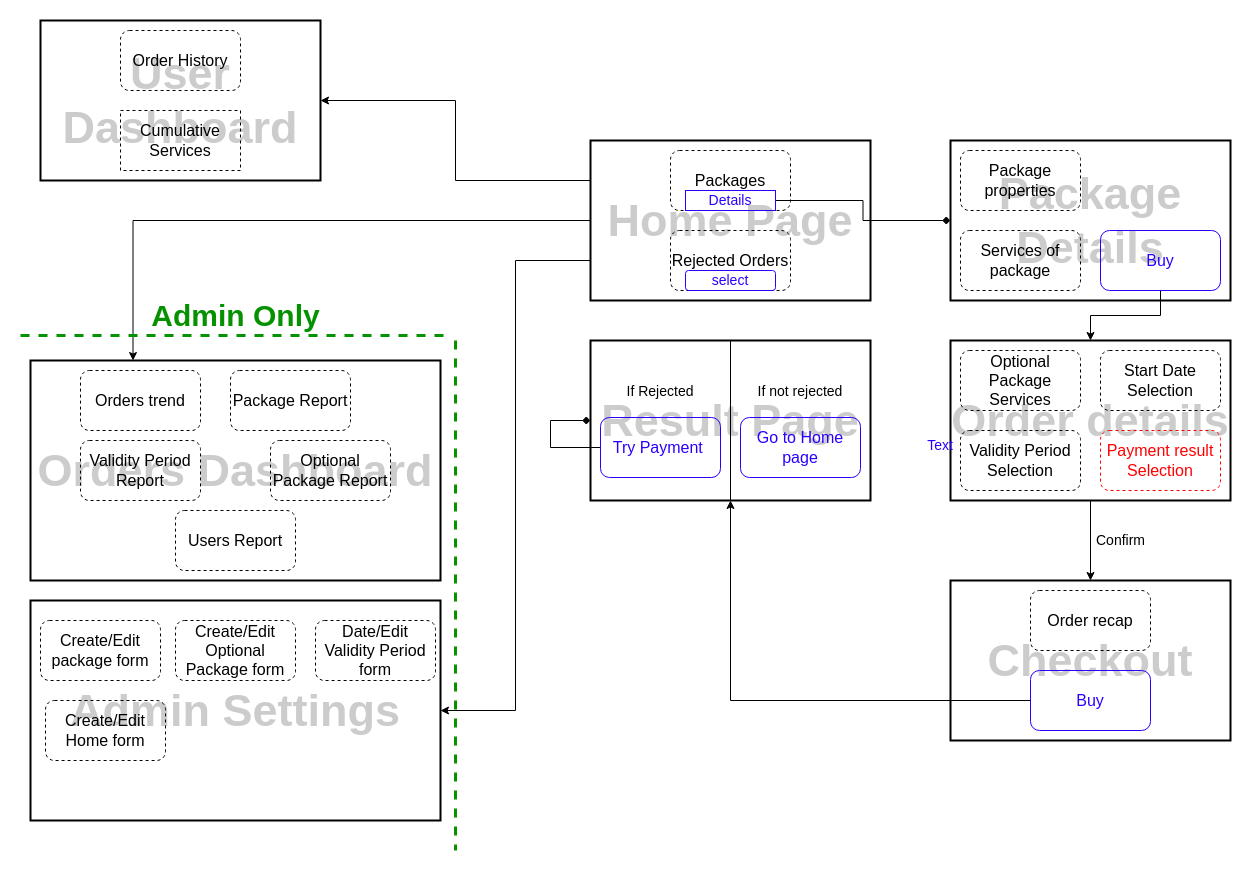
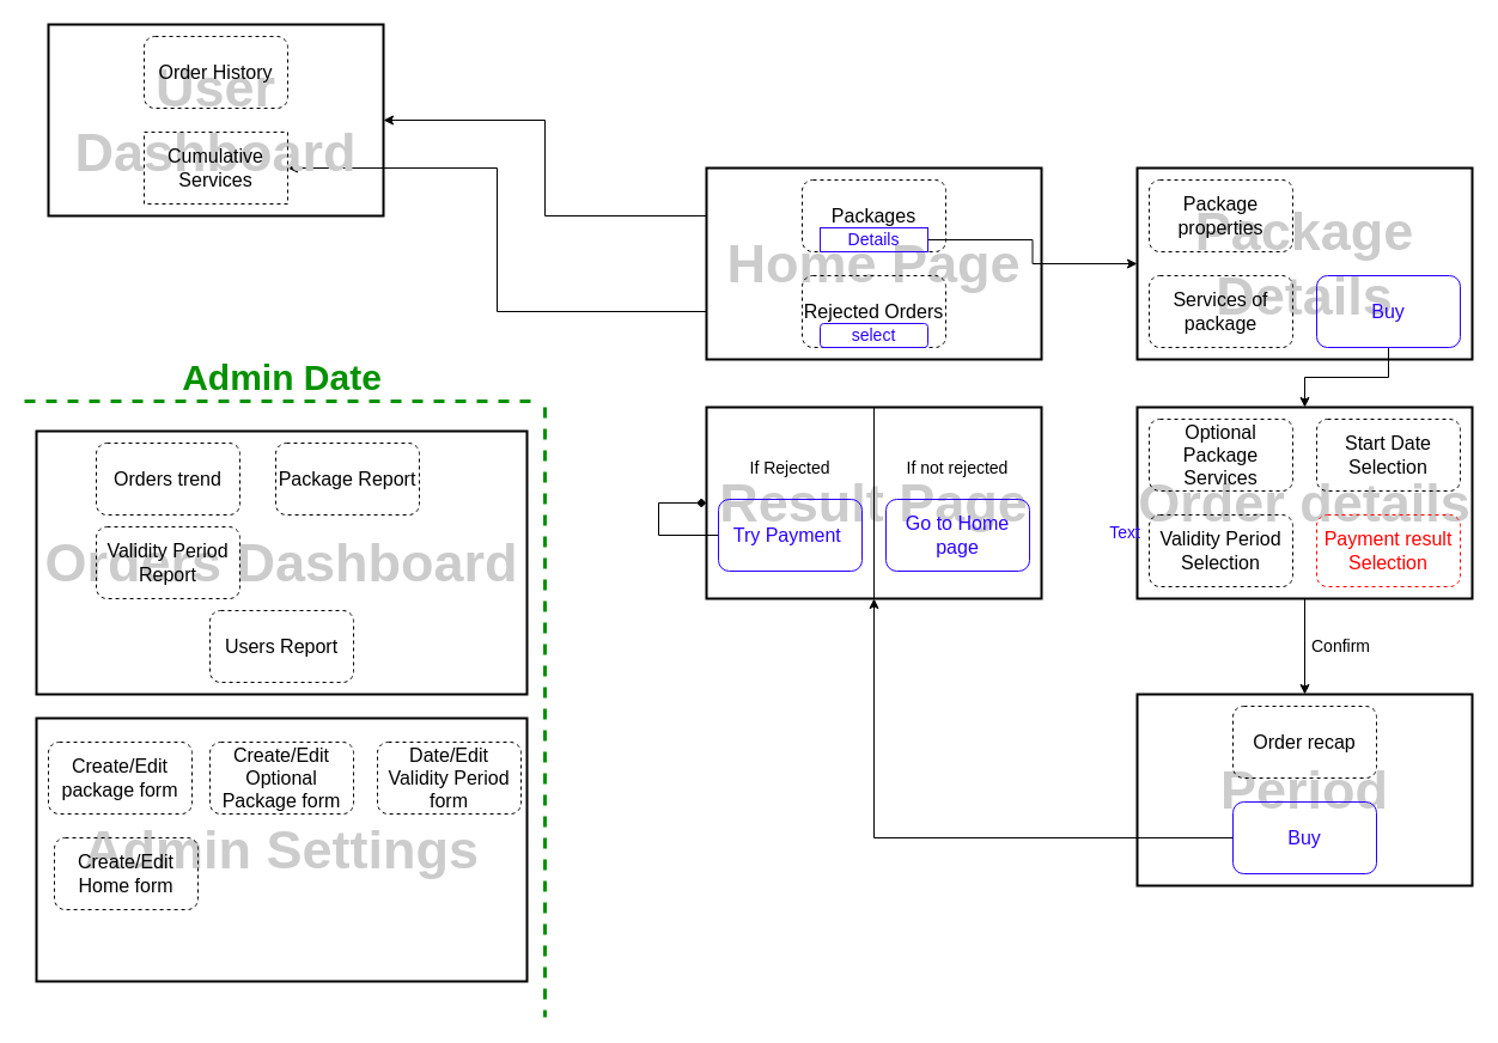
  <mxCell id="0" />
  <mxCell id="1" parent="0" />
  <mxCell id="2" style="edgeStyle=orthogonalEdgeStyle;rounded=0;orthogonalLoop=1;jettySize=auto;html=1;exitX=0;exitY=0.25;exitDx=0;exitDy=0;entryX=1;entryY=0.5;entryDx=0;entryDy=0;fontSize=30;fontColor=#059100;" edge="1" parent="1" source="5" target="34"><mxGeometry relative="1" as="geometry" /></mxCell>
- <mxCell id="3" style="edgeStyle=orthogonalEdgeStyle;rounded=0;orthogonalLoop=1;jettySize=auto;html=1;exitX=0;exitY=0.75;exitDx=0;exitDy=0;entryX=1;entryY=0.5;entryDx=0;entryDy=0;fontSize=30;fontColor=#059100;" edge="1" parent="1" source="5" target="47"><mxGeometry relative="1" as="geometry" /></mxCell>
- <mxCell id="4" style="edgeStyle=orthogonalEdgeStyle;rounded=0;orthogonalLoop=1;jettySize=auto;html=1;exitX=0;exitY=0.5;exitDx=0;exitDy=0;entryX=0.25;entryY=0;entryDx=0;entryDy=0;fontSize=30;fontColor=#059100;" edge="1" parent="1" source="5" target="41"><mxGeometry relative="1" as="geometry" /></mxCell>
+ <mxCell id="3" style="edgeStyle=orthogonalEdgeStyle;rounded=0;orthogonalLoop=1;jettySize=auto;html=1;exitX=0;exitY=0.75;exitDx=0;exitDy=0;fontSize=30;fontColor=#059100;" edge="1" parent="1" source="5" target="36"><mxGeometry relative="1" as="geometry" /></mxCell>
  <mxCell id="5" value="&lt;h1 style=&quot;font-size: 45px&quot;&gt;&lt;font color=&quot;#cccccc&quot;&gt;Home Page&lt;/font&gt;&lt;/h1&gt;" style="rounded=0;whiteSpace=wrap;html=1;fillColor=none;strokeWidth=2;" vertex="1" parent="1"><mxGeometry x="590" y="140" width="280" height="160" as="geometry" /></mxCell>
  <mxCell id="6" value="&lt;font style=&quot;font-size: 16px&quot;&gt;Packages&lt;/font&gt;" style="rounded=1;whiteSpace=wrap;html=1;fillColor=none;dashed=1;strokeWidth=1;" vertex="1" parent="1"><mxGeometry x="670" y="150" width="120" height="60" as="geometry" /></mxCell>
  <mxCell id="7" value="&lt;font style=&quot;font-size: 16px&quot;&gt;Rejected Orders&lt;/font&gt;" style="rounded=1;whiteSpace=wrap;html=1;fillColor=none;dashed=1;" vertex="1" parent="1"><mxGeometry x="670" y="230" width="120" height="60" as="geometry" /></mxCell>
  <mxCell id="8" value="&lt;h1 style=&quot;font-size: 45px&quot;&gt;&lt;font color=&quot;#cccccc&quot;&gt;Package Details&lt;/font&gt;&lt;/h1&gt;" style="rounded=0;whiteSpace=wrap;html=1;fillColor=none;strokeWidth=2;" vertex="1" parent="1"><mxGeometry x="950" y="140" width="280" height="160" as="geometry" /></mxCell>
  <mxCell id="9" value="&lt;font style=&quot;font-size: 16px&quot;&gt;Package properties&lt;/font&gt;" style="rounded=1;whiteSpace=wrap;html=1;fillColor=none;dashed=1;" vertex="1" parent="1"><mxGeometry x="960" y="150" width="120" height="60" as="geometry" /></mxCell>
  <mxCell id="10" value="&lt;span style=&quot;font-size: 16px&quot;&gt;Services of package&lt;/span&gt;" style="rounded=1;whiteSpace=wrap;html=1;fillColor=none;dashed=1;" vertex="1" parent="1"><mxGeometry x="960" y="230" width="120" height="60" as="geometry" /></mxCell>
  <mxCell id="11" value="&lt;h1 style=&quot;font-size: 45px&quot;&gt;&lt;font color=&quot;#cccccc&quot;&gt;Result Page&lt;/font&gt;&lt;/h1&gt;" style="rounded=0;whiteSpace=wrap;html=1;fillColor=none;strokeWidth=2;" vertex="1" parent="1"><mxGeometry x="590" y="340" width="280" height="160" as="geometry" /></mxCell>
  <mxCell id="12" value="" style="line;strokeWidth=1;direction=south;html=1;perimeter=backbonePerimeter;points=[];outlineConnect=0;fontSize=14;fontColor=#000000;fillColor=none;" vertex="1" parent="1"><mxGeometry x="725" y="340" width="10" height="160" as="geometry" /></mxCell>
  <mxCell id="13" style="edgeStyle=orthogonalEdgeStyle;rounded=0;orthogonalLoop=1;jettySize=auto;html=1;exitX=0;exitY=0.5;exitDx=0;exitDy=0;entryX=0;entryY=0.5;entryDx=0;entryDy=0;fontSize=30;fontColor=#059100;endArrow=diamond;" edge="1" parent="1" source="14" target="11"><mxGeometry relative="1" as="geometry"><Array as="points"><mxPoint x="550" y="447" /><mxPoint x="550" y="420" /></Array></mxGeometry></mxCell>
  <mxCell id="14" value="&lt;span style=&quot;font-size: 16px&quot;&gt;&lt;font color=&quot;#2b00ff&quot;&gt;Try Payment&amp;nbsp;&lt;/font&gt;&lt;/span&gt;" style="rounded=1;whiteSpace=wrap;html=1;fillColor=none;strokeWidth=1;strokeColor=#2B00FF;" vertex="1" parent="1"><mxGeometry x="600" y="417" width="120" height="60" as="geometry" /></mxCell>
  <mxCell id="15" value="&lt;font color=&quot;#000000&quot;&gt;&lt;font style=&quot;font-size: 14px&quot;&gt;If Rejected&lt;/font&gt;&lt;br&gt;&lt;/font&gt;" style="text;html=1;strokeColor=none;fillColor=none;align=center;verticalAlign=middle;whiteSpace=wrap;rounded=0;dashed=1;fontSize=16;fontColor=#CCCCCC;" vertex="1" parent="1"><mxGeometry x="615" y="380" width="90" height="20" as="geometry" /></mxCell>
  <mxCell id="16" value="&lt;span style=&quot;font-size: 16px&quot;&gt;&lt;font color=&quot;#2b00ff&quot;&gt;Go to Home page&lt;/font&gt;&lt;/span&gt;" style="rounded=1;whiteSpace=wrap;html=1;fillColor=none;strokeWidth=1;strokeColor=#2B00FF;" vertex="1" parent="1"><mxGeometry x="740" y="417" width="120" height="60" as="geometry" /></mxCell>
  <mxCell id="17" value="&lt;font color=&quot;#000000&quot;&gt;&lt;span style=&quot;font-size: 14px&quot;&gt;If not rejected&lt;/span&gt;&lt;br&gt;&lt;/font&gt;" style="text;html=1;strokeColor=none;fillColor=none;align=center;verticalAlign=middle;whiteSpace=wrap;rounded=0;dashed=1;fontSize=16;fontColor=#CCCCCC;" vertex="1" parent="1"><mxGeometry x="755" y="380" width="90" height="20" as="geometry" /></mxCell>
  <mxCell id="18" style="edgeStyle=orthogonalEdgeStyle;rounded=0;orthogonalLoop=1;jettySize=auto;html=1;exitX=0.5;exitY=1;exitDx=0;exitDy=0;entryX=0.5;entryY=0;entryDx=0;entryDy=0;fontSize=14;fontColor=#2B00FF;" edge="1" parent="1" source="19" target="21"><mxGeometry relative="1" as="geometry" /></mxCell>
  <mxCell id="19" value="&lt;span style=&quot;font-size: 16px&quot;&gt;&lt;font color=&quot;#2b00ff&quot;&gt;Buy&lt;/font&gt;&lt;/span&gt;" style="rounded=1;whiteSpace=wrap;html=1;fillColor=none;strokeColor=#2B00FF;" vertex="1" parent="1"><mxGeometry x="1100" y="230" width="120" height="60" as="geometry" /></mxCell>
  <mxCell id="20" style="edgeStyle=orthogonalEdgeStyle;rounded=0;orthogonalLoop=1;jettySize=auto;html=1;exitX=0.5;exitY=1;exitDx=0;exitDy=0;entryX=0.5;entryY=0;entryDx=0;entryDy=0;fontSize=14;fontColor=#2B00FF;" edge="1" parent="1" source="21" target="26"><mxGeometry relative="1" as="geometry" /></mxCell>
  <mxCell id="21" value="&lt;h1 style=&quot;font-size: 45px&quot;&gt;&lt;font color=&quot;#cccccc&quot;&gt;Order details&lt;/font&gt;&lt;/h1&gt;" style="rounded=0;whiteSpace=wrap;html=1;fillColor=none;strokeWidth=2;" vertex="1" parent="1"><mxGeometry x="950" y="340" width="280" height="160" as="geometry" /></mxCell>
  <mxCell id="22" value="&lt;font style=&quot;font-size: 16px&quot;&gt;Optional Package Services&lt;/font&gt;" style="rounded=1;whiteSpace=wrap;html=1;fillColor=none;dashed=1;" vertex="1" parent="1"><mxGeometry x="960" y="350" width="120" height="60" as="geometry" /></mxCell>
  <mxCell id="23" value="&lt;span style=&quot;font-size: 16px&quot;&gt;Validity Period Selection&lt;/span&gt;" style="rounded=1;whiteSpace=wrap;html=1;fillColor=none;dashed=1;" vertex="1" parent="1"><mxGeometry x="960" y="430" width="120" height="60" as="geometry" /></mxCell>
  <mxCell id="24" value="&lt;span style=&quot;font-size: 16px&quot;&gt;Start Date Selection&lt;/span&gt;" style="rounded=1;whiteSpace=wrap;html=1;fillColor=none;dashed=1;" vertex="1" parent="1"><mxGeometry x="1100" y="350" width="120" height="60" as="geometry" /></mxCell>
  <mxCell id="25" value="&lt;span style=&quot;font-size: 16px&quot;&gt;&lt;font color=&quot;#ff0000&quot;&gt;Payment result Selection&lt;/font&gt;&lt;/span&gt;" style="rounded=1;whiteSpace=wrap;html=1;fillColor=none;dashed=1;strokeColor=#FF0000;" vertex="1" parent="1"><mxGeometry x="1100" y="430" width="120" height="60" as="geometry" /></mxCell>
- <mxCell id="26" value="&lt;h1 style=&quot;font-size: 45px&quot;&gt;&lt;font color=&quot;#cccccc&quot;&gt;Checkout&lt;/font&gt;&lt;/h1&gt;" style="rounded=0;whiteSpace=wrap;html=1;fillColor=none;strokeWidth=2;" vertex="1" parent="1"><mxGeometry x="950" y="580" width="280" height="160" as="geometry" /></mxCell>
+ <mxCell id="26" value="&lt;h1 style=&quot;font-size: 45px&quot;&gt;&lt;font color=&quot;#cccccc&quot;&gt;Period&lt;/font&gt;&lt;/h1&gt;" style="rounded=0;whiteSpace=wrap;html=1;fillColor=none;strokeWidth=2;" vertex="1" parent="1"><mxGeometry x="950" y="580" width="280" height="160" as="geometry" /></mxCell>
  <mxCell id="27" value="&lt;font color=&quot;#000000&quot;&gt;Confirm&lt;/font&gt;" style="text;html=1;align=center;verticalAlign=middle;resizable=0;points=[];autosize=1;strokeColor=none;fillColor=none;fontSize=14;fontColor=#2B00FF;" vertex="1" parent="1"><mxGeometry x="1090" y="530" width="60" height="20" as="geometry" /></mxCell>
  <mxCell id="28" value="&lt;span style=&quot;font-size: 16px&quot;&gt;Order recap&lt;/span&gt;" style="rounded=1;whiteSpace=wrap;html=1;fillColor=none;dashed=1;" vertex="1" parent="1"><mxGeometry x="1030" y="590" width="120" height="60" as="geometry" /></mxCell>
  <mxCell id="29" style="edgeStyle=orthogonalEdgeStyle;rounded=0;orthogonalLoop=1;jettySize=auto;html=1;exitX=0;exitY=0.5;exitDx=0;exitDy=0;entryX=0.5;entryY=1;entryDx=0;entryDy=0;fontSize=14;fontColor=#2B00FF;" edge="1" parent="1" source="30" target="11"><mxGeometry relative="1" as="geometry" /></mxCell>
  <mxCell id="30" value="&lt;span style=&quot;font-size: 16px&quot;&gt;&lt;font color=&quot;#2b00ff&quot;&gt;Buy&lt;/font&gt;&lt;/span&gt;" style="rounded=1;whiteSpace=wrap;html=1;fillColor=none;strokeColor=#2B00FF;" vertex="1" parent="1"><mxGeometry x="1030" y="670" width="120" height="60" as="geometry" /></mxCell>
- <mxCell id="31" style="edgeStyle=orthogonalEdgeStyle;rounded=0;orthogonalLoop=1;jettySize=auto;html=1;exitX=1;exitY=0.5;exitDx=0;exitDy=0;fontSize=14;fontColor=#000000;endArrow=diamond;" edge="1" parent="1" source="32" target="8"><mxGeometry relative="1" as="geometry" /></mxCell>
+ <mxCell id="31" style="edgeStyle=orthogonalEdgeStyle;rounded=0;orthogonalLoop=1;jettySize=auto;html=1;exitX=1;exitY=0.5;exitDx=0;exitDy=0;fontSize=14;fontColor=#000000;" edge="1" parent="1" source="32" target="8"><mxGeometry relative="1" as="geometry" /></mxCell>
  <mxCell id="32" value="&lt;font color=&quot;#2b00ff&quot;&gt;Details&lt;/font&gt;" style="whiteSpace=wrap;html=1;fontSize=14;fontColor=#000000;strokeColor=#2B00FF;strokeWidth=1;fillColor=none;rounded=0;" vertex="1" parent="1"><mxGeometry x="685" y="190" width="90" height="20" as="geometry" /></mxCell>
  <mxCell id="33" value="&lt;font color=&quot;#2b00ff&quot;&gt;select&lt;/font&gt;" style="rounded=1;whiteSpace=wrap;html=1;fontSize=14;fontColor=#000000;strokeColor=#2B00FF;strokeWidth=1;fillColor=none;" vertex="1" parent="1"><mxGeometry x="685" y="270" width="90" height="20" as="geometry" /></mxCell>
  <mxCell id="34" value="&lt;h1 style=&quot;font-size: 45px&quot;&gt;&lt;font color=&quot;#cccccc&quot;&gt;User Dashboard&lt;/font&gt;&lt;/h1&gt;" style="rounded=0;whiteSpace=wrap;html=1;fillColor=none;strokeWidth=2;" vertex="1" parent="1"><mxGeometry x="40" y="20" width="280" height="160" as="geometry" /></mxCell>
  <mxCell id="35" value="&lt;font style=&quot;font-size: 16px&quot;&gt;Order History&lt;/font&gt;" style="rounded=1;whiteSpace=wrap;html=1;fillColor=none;dashed=1;" vertex="1" parent="1"><mxGeometry y="30" width="120" height="60" as="geometry" x="120" /></mxCell>
  <mxCell id="36" value="&lt;font style=&quot;font-size: 16px&quot;&gt;Cumulative Services&lt;/font&gt;" style="whiteSpace=wrap;html=1;fillColor=none;dashed=1;rounded=0;" vertex="1" parent="1"><mxGeometry y="110" width="120" height="60" as="geometry" x="120" /></mxCell>
  <mxCell id="37" value="" style="line;strokeWidth=3;html=1;fontSize=14;fontColor=#2B00FF;fillColor=none;dashed=1;strokeColor=#059100;" vertex="1" parent="1"><mxGeometry x="20" y="330" width="430" height="10" as="geometry" /></mxCell>
  <mxCell id="38" value="" style="line;strokeWidth=3;html=1;fontSize=14;fontColor=#2B00FF;fillColor=none;dashed=1;strokeColor=#059100;direction=south;" vertex="1" parent="1"><mxGeometry x="450" y="340" width="10" height="510" as="geometry" /></mxCell>
  <mxCell id="39" value="Text" style="text;html=1;strokeColor=none;fillColor=none;align=center;verticalAlign=middle;whiteSpace=wrap;rounded=0;dashed=1;fontSize=14;fontColor=#2B00FF;" vertex="1" parent="1"><mxGeometry x="910" y="430" width="60" height="30" as="geometry" /></mxCell>
- <mxCell id="40" value="&lt;font size=&quot;1&quot; color=&quot;#059100&quot;&gt;&lt;b style=&quot;font-size: 30px&quot;&gt;Admin Only&lt;/b&gt;&lt;/font&gt;" style="text;html=1;align=center;verticalAlign=middle;resizable=0;points=[];autosize=1;strokeColor=none;fillColor=none;fontSize=14;fontColor=#2B00FF;" vertex="1" parent="1"><mxGeometry x="145" y="300" width="180" height="30" as="geometry" /></mxCell>
+ <mxCell id="40" value="&lt;font size=&quot;1&quot; color=&quot;#059100&quot;&gt;&lt;b style=&quot;font-size: 30px&quot;&gt;Admin Date&lt;/b&gt;&lt;/font&gt;" style="text;html=1;align=center;verticalAlign=middle;resizable=0;points=[];autosize=1;strokeColor=none;fillColor=none;fontSize=14;fontColor=#2B00FF;" vertex="1" parent="1"><mxGeometry x="145" y="300" width="180" height="30" as="geometry" /></mxCell>
  <mxCell id="41" value="&lt;h1 style=&quot;font-size: 45px&quot;&gt;&lt;font color=&quot;#cccccc&quot;&gt;Orders Dashboard&lt;/font&gt;&lt;/h1&gt;" style="rounded=0;whiteSpace=wrap;html=1;fillColor=none;strokeWidth=2;" vertex="1" parent="1"><mxGeometry x="30" y="360" width="410" height="220" as="geometry" /></mxCell>
  <mxCell id="42" value="&lt;font style=&quot;font-size: 16px&quot;&gt;Orders trend&lt;/font&gt;" style="rounded=1;whiteSpace=wrap;html=1;fillColor=none;dashed=1;" vertex="1" parent="1"><mxGeometry x="80" y="370" width="120" height="60" as="geometry" /></mxCell>
  <mxCell id="43" value="&lt;font style=&quot;font-size: 16px&quot;&gt;Package Report&lt;/font&gt;" style="rounded=1;whiteSpace=wrap;html=1;fillColor=none;dashed=1;" vertex="1" parent="1"><mxGeometry x="230" y="370" width="120" height="60" as="geometry" /></mxCell>
  <mxCell id="44" value="&lt;font style=&quot;font-size: 16px&quot;&gt;Validity Period Report&lt;/font&gt;" style="rounded=1;whiteSpace=wrap;html=1;fillColor=none;dashed=1;" vertex="1" parent="1"><mxGeometry x="80" y="440" width="120" height="60" as="geometry" /></mxCell>
- <mxCell id="45" value="&lt;font style=&quot;font-size: 16px&quot;&gt;Optional Package Report&lt;/font&gt;" style="rounded=1;whiteSpace=wrap;html=1;fillColor=none;dashed=1;" vertex="1" parent="1"><mxGeometry x="270" y="440" width="120" height="60" as="geometry" /></mxCell>
  <mxCell id="46" value="&lt;font style=&quot;font-size: 16px&quot;&gt;Users Report&lt;/font&gt;" style="rounded=1;whiteSpace=wrap;html=1;fillColor=none;dashed=1;" vertex="1" parent="1"><mxGeometry x="175" y="510" width="120" height="60" as="geometry" /></mxCell>
  <mxCell id="47" value="&lt;h1 style=&quot;font-size: 45px&quot;&gt;&lt;font color=&quot;#cccccc&quot;&gt;Admin Settings&lt;/font&gt;&lt;/h1&gt;" style="rounded=0;whiteSpace=wrap;html=1;fillColor=none;strokeWidth=2;" vertex="1" parent="1"><mxGeometry x="30" y="600" width="410" height="220" as="geometry" /></mxCell>
  <mxCell id="48" value="&lt;span style=&quot;font-size: 16px&quot;&gt;Create/Edit package form&lt;/span&gt;" style="rounded=1;whiteSpace=wrap;html=1;fillColor=none;dashed=1;" vertex="1" parent="1"><mxGeometry x="40" y="620" width="120" height="60" as="geometry" /></mxCell>
  <mxCell id="49" value="&lt;span style=&quot;font-size: 16px&quot;&gt;Create/Edit Optional Package form&lt;/span&gt;" style="rounded=1;whiteSpace=wrap;html=1;fillColor=none;dashed=1;" vertex="1" parent="1"><mxGeometry x="175" y="620" width="120" height="60" as="geometry" /></mxCell>
  <mxCell id="50" value="&lt;span style=&quot;font-size: 16px&quot;&gt;Date/Edit Validity Period form&lt;/span&gt;" style="rounded=1;whiteSpace=wrap;html=1;fillColor=none;dashed=1;" vertex="1" parent="1"><mxGeometry x="315" y="620" width="120" height="60" as="geometry" /></mxCell>
  <mxCell id="51" value="&lt;span style=&quot;font-size: 16px&quot;&gt;Create/Edit Home form&lt;/span&gt;" style="rounded=1;whiteSpace=wrap;html=1;fillColor=none;dashed=1;" vertex="1" parent="1"><mxGeometry x="45" y="700" width="120" height="60" as="geometry" /></mxCell>
